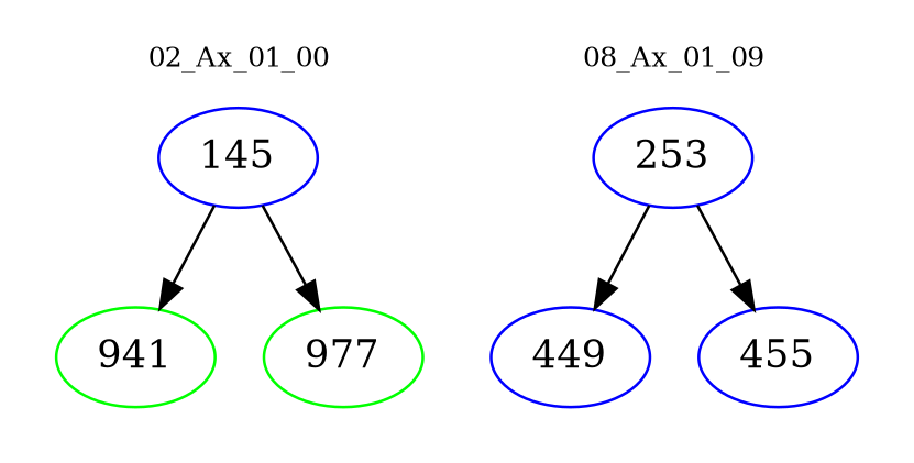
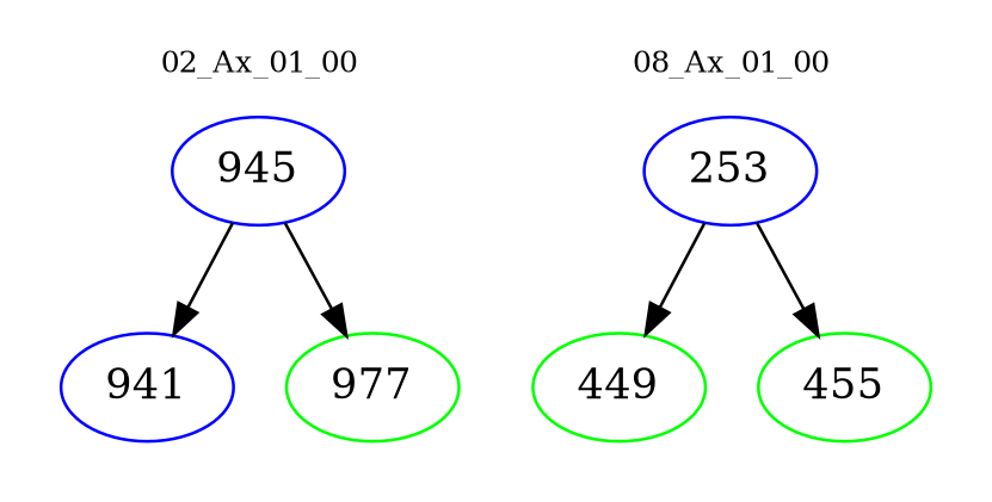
  digraph {
    node [color=blue]
    edge [color=black]
-   n1 [label=145]
-   n2 [color=green label=941]
+   n1 [label=945]
+   n2 [label=941]
    n3 [color=green label=977]
    n4 [label=253]
-   n5 [label=449]
-   n6 [label=455]
+   n5 [color=green label=449]
+   n6 [color=green label=455]
    subgraph cluster_1 {
      color=white
      fontsize=10
      label="02_Ax_01_00"
      n1
      n2
      n3
    }
    subgraph cluster_2 {
      color=white
      fontsize=10
-     label="08_Ax_01_09"
+     label="08_Ax_01_00"
      n4
      n5
      n6
    }
    n1 -> n2
    n1 -> n3
    n4 -> n5
    n4 -> n6
  }
